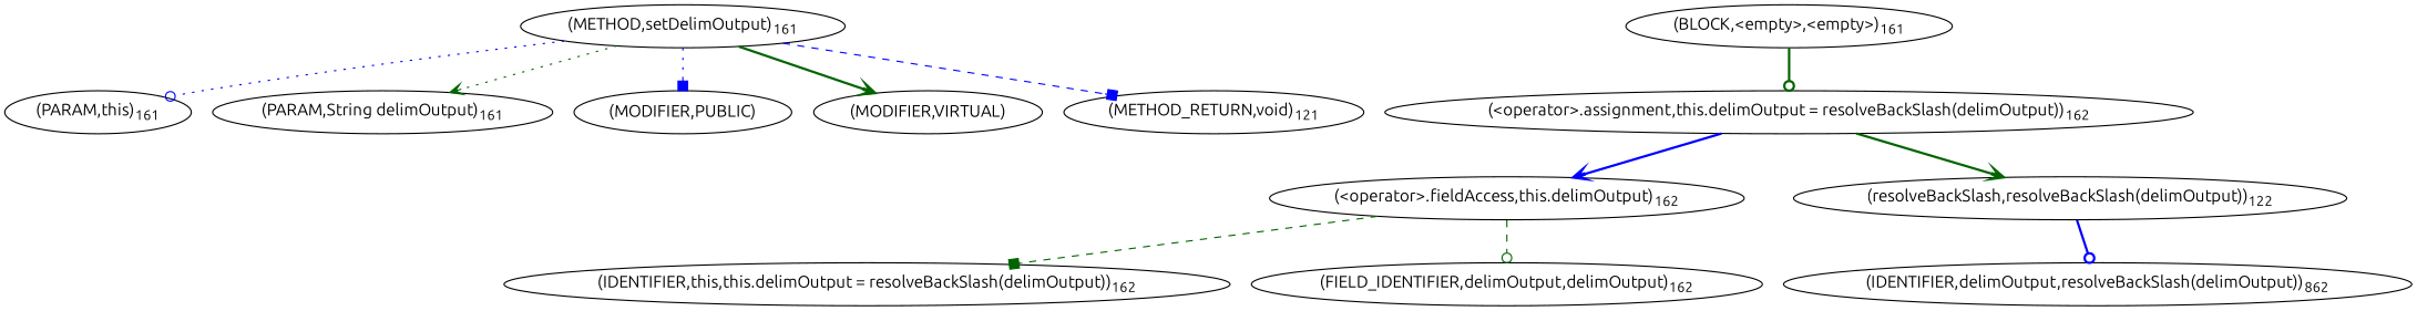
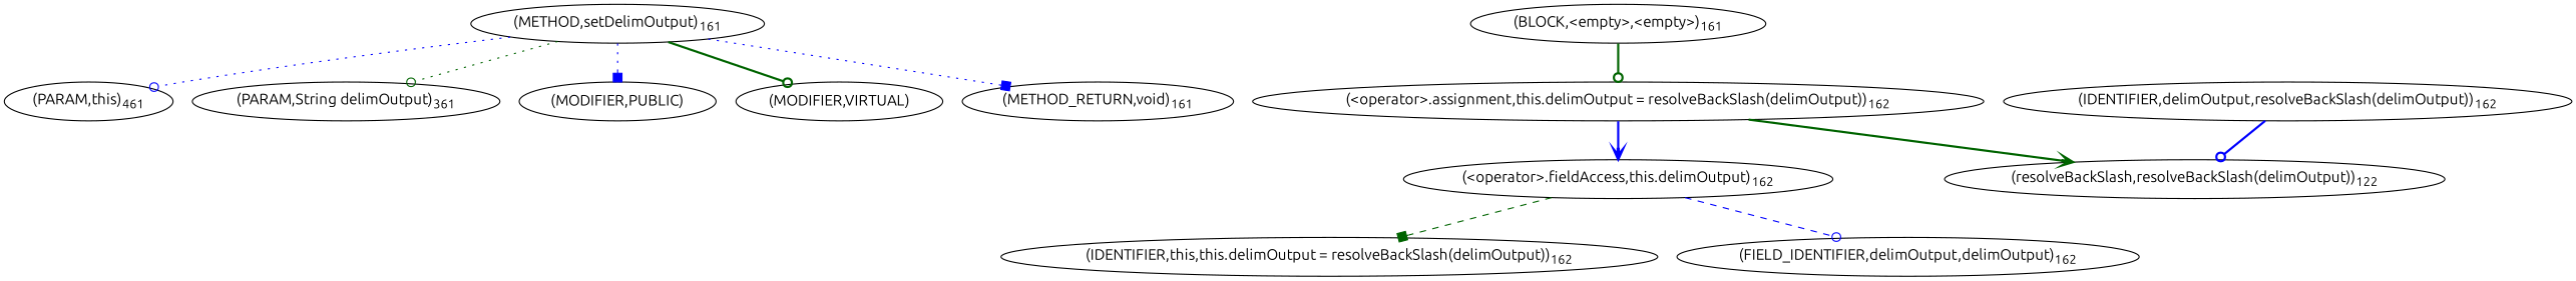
  digraph {
    fontname=Ubuntu
    node [fontname=Ubuntu]
    edge [arrowhead=odot color=darkgreen fontname=Ubuntu style=bold]
    n1 [label=<(METHOD,setDelimOutput)<SUB>161</SUB>>]
-   n2 [label=<(PARAM,this)<SUB>161</SUB>>]
-   n3 [label=<(PARAM,String delimOutput)<SUB>161</SUB>>]
+   n2 [label=<(PARAM,this)<SUB>461</SUB>>]
+   n3 [label=<(PARAM,String delimOutput)<SUB>361</SUB>>]
    n4 [label=<(MODIFIER,PUBLIC)>]
    n5 [label=<(MODIFIER,VIRTUAL)>]
-   n6 [label=<(METHOD_RETURN,void)<SUB>121</SUB>>]
+   n6 [label=<(METHOD_RETURN,void)<SUB>161</SUB>>]
    n7 [label=<(BLOCK,&lt;empty&gt;,&lt;empty&gt;)<SUB>161</SUB>>]
    n8 [label=<(&lt;operator&gt;.assignment,this.delimOutput = resolveBackSlash(delimOutput))<SUB>162</SUB>>]
    n9 [label=<(&lt;operator&gt;.fieldAccess,this.delimOutput)<SUB>162</SUB>>]
    n10 [label=<(resolveBackSlash,resolveBackSlash(delimOutput))<SUB>122</SUB>>]
    n11 [label=<(IDENTIFIER,this,this.delimOutput = resolveBackSlash(delimOutput))<SUB>162</SUB>>]
    n12 [label=<(FIELD_IDENTIFIER,delimOutput,delimOutput)<SUB>162</SUB>>]
-   n13 [label=<(IDENTIFIER,delimOutput,resolveBackSlash(delimOutput))<SUB>862</SUB>>]
+   n13 [label=<(IDENTIFIER,delimOutput,resolveBackSlash(delimOutput))<SUB>162</SUB>>]
    n1 -> n2 [color=blue style=dotted]
-   n1 -> n3 [arrowhead=vee style=dotted]
+   n1 -> n3 [style=dotted]
    n1 -> n4 [arrowhead=box color=blue style=dotted]
-   n1 -> n5 [arrowhead=vee]
-   n1 -> n6 [arrowhead=box color=blue style=dashed]
+   n1 -> n5
+   n1 -> n6 [arrowhead=box color=blue style=dotted]
    n7 -> n8
    n8 -> n9 [arrowhead=vee color=blue]
    n8 -> n10 [arrowhead=vee]
    n9 -> n11 [arrowhead=box style=dashed]
-   n9 -> n12 [style=dashed]
-   n10 -> n13 [color=blue]
+   n9 -> n12 [color=blue style=dashed]
+   n13 -> n10 [color=blue]
  }
